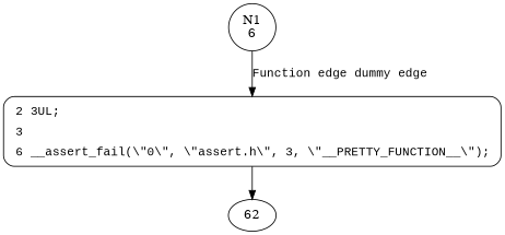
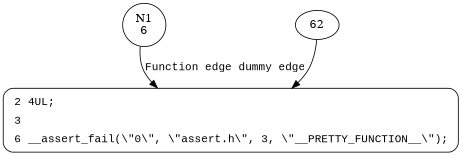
  digraph {
    n1 [label="N1\n6" shape=circle]
-   n2 [fillcolor=white fontname="Courier New" label=<<table border="0" cellborder="0" cellpadding="3" bgcolor="white"><tr><td align="right">2</td><td align="left">3UL;</td></tr><tr><td align="right">3</td><td align="left"></td></tr><tr><td align="right">6</td><td align="left">__assert_fail(\&quot;0\&quot;, \&quot;assert.h\&quot;, 3, \&quot;__PRETTY_FUNCTION__\&quot;);</td></tr></table>> penwidth=1 shape=Mrecord style="filled,bold"]
+   n2 [fillcolor=white fontname="Courier New" label=<<table border="0" cellborder="0" cellpadding="3" bgcolor="white"><tr><td align="right">2</td><td align="left">4UL;</td></tr><tr><td align="right">3</td><td align="left"></td></tr><tr><td align="right">6</td><td align="left">__assert_fail(\&quot;0\&quot;, \&quot;assert.h\&quot;, 3, \&quot;__PRETTY_FUNCTION__\&quot;);</td></tr></table>> penwidth=1 shape=Mrecord style="filled,bold"]
    62
    n1 -> n2 [fontname="Courier New" label="Function edge dummy edge"]
-   n2 -> 62
+   62 -> n2
  }
